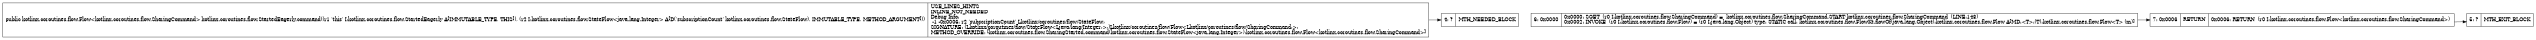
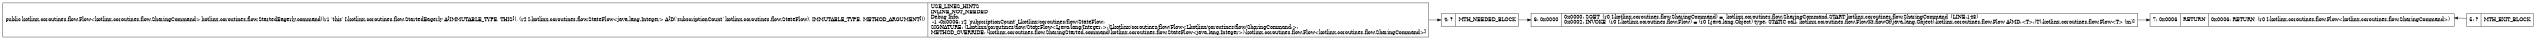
  digraph {
    rankdir=LR
    node [shape=record]
    n1 [label="{4\:\ ?|MTH_NEEDED_BLOCK\l}"]
    n2 [label="{6\:\ 0x0000|0x0000: SGET  (r0 I:kotlinx.coroutines.flow.SharingCommand) =  kotlinx.coroutines.flow.SharingCommand.START kotlinx.coroutines.flow.SharingCommand  (LINE:148)\l0x0002: INVOKE  (r0 I:kotlinx.coroutines.flow.Flow) = (r0 I:java.lang.Object) type: STATIC call: kotlinx.coroutines.flow.FlowKt.flowOf(java.lang.Object):kotlinx.coroutines.flow.Flow A[MD:\<T\>:(T):kotlinx.coroutines.flow.Flow\<T\> (m)]\l}"]
    n3 [label="{7\:\ 0x0006|RETURN\l|0x0006: RETURN  (r0 I:kotlinx.coroutines.flow.Flow\<kotlinx.coroutines.flow.SharingCommand\>) \l}"]
    n4 [label="{5\:\ ?|MTH_EXIT_BLOCK\l}"]
    n5 [label="{public kotlinx.coroutines.flow.Flow\<kotlinx.coroutines.flow.SharingCommand\> kotlinx.coroutines.flow.StartedEagerly.command((r1 'this' I:kotlinx.coroutines.flow.StartedEagerly A[IMMUTABLE_TYPE, THIS]), (r2 I:kotlinx.coroutines.flow.StateFlow\<java.lang.Integer\> A[D('subscriptionCount' kotlinx.coroutines.flow.StateFlow), IMMUTABLE_TYPE, METHOD_ARGUMENT]))  | USE_LINES_HINTS\lINLINE_NOT_NEEDED\lDebug Info:\l  \-1 \-0x0006: r2 'subscriptionCount' Lkotlinx\/coroutines\/flow\/StateFlow;\lSIGNATURE: (Lkotlinx\/coroutines\/flow\/StateFlow\<Ljava\/lang\/Integer;\>;)Lkotlinx\/coroutines\/flow\/Flow\<Lkotlinx\/coroutines\/flow\/SharingCommand;\>;\lMETHOD_OVERRIDE: [kotlinx.coroutines.flow.SharingStarted.command(kotlinx.coroutines.flow.StateFlow\<java.lang.Integer\>):kotlinx.coroutines.flow.Flow\<kotlinx.coroutines.flow.SharingCommand\>]\l}"]
+   n1 -> n2
    n2 -> n3
-   n3 -> n4
+   n4 -> n3
    n5 -> n1
  }
